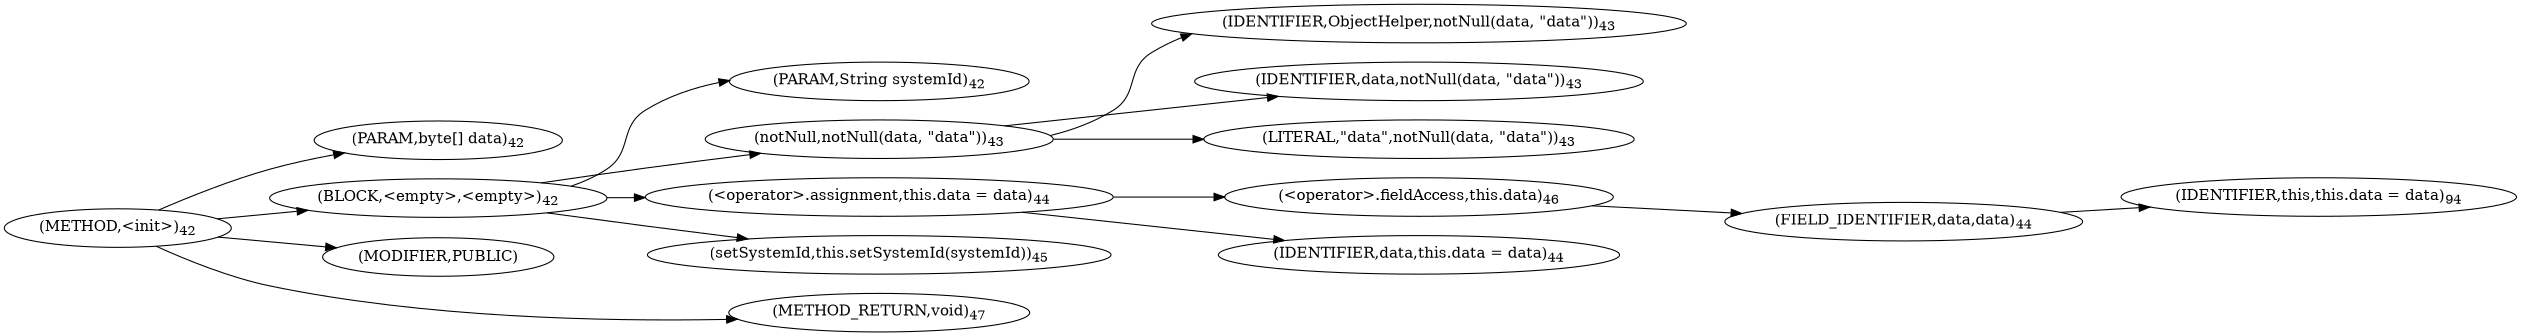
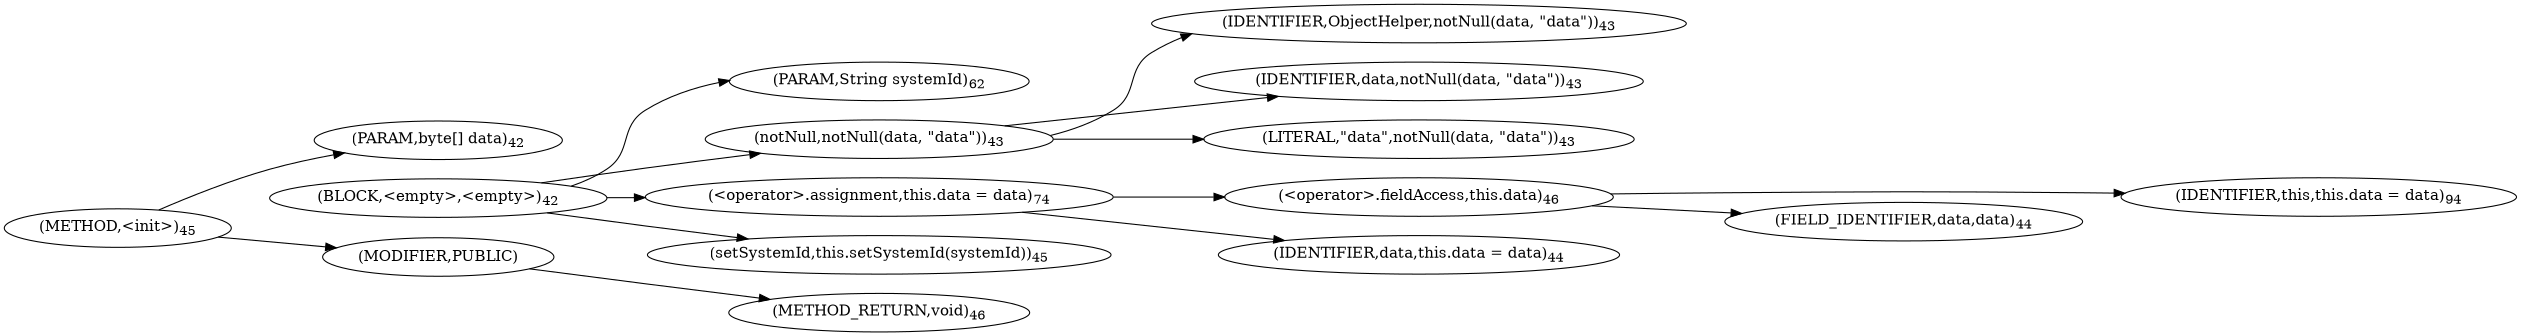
  digraph {
    rankdir=LR
-   n1 [label=<(METHOD,&lt;init&gt;)<SUB>42</SUB>>]
+   n1 [label=<(METHOD,&lt;init&gt;)<SUB>45</SUB>>]
    n2 [label=<(PARAM,byte[] data)<SUB>42</SUB>>]
    n3 [label=<(BLOCK,&lt;empty&gt;,&lt;empty&gt;)<SUB>42</SUB>>]
    n4 [label=<(MODIFIER,PUBLIC)>]
-   n5 [label=<(METHOD_RETURN,void)<SUB>47</SUB>>]
-   n6 [label=<(PARAM,String systemId)<SUB>42</SUB>>]
+   n5 [label=<(METHOD_RETURN,void)<SUB>46</SUB>>]
+   n6 [label=<(PARAM,String systemId)<SUB>62</SUB>>]
    n7 [label=<(notNull,notNull(data, &quot;data&quot;))<SUB>43</SUB>>]
-   n8 [label=<(&lt;operator&gt;.assignment,this.data = data)<SUB>44</SUB>>]
+   n8 [label=<(&lt;operator&gt;.assignment,this.data = data)<SUB>74</SUB>>]
    n9 [label=<(setSystemId,this.setSystemId(systemId))<SUB>45</SUB>>]
    n10 [label=<(IDENTIFIER,ObjectHelper,notNull(data, &quot;data&quot;))<SUB>43</SUB>>]
    n11 [label=<(IDENTIFIER,data,notNull(data, &quot;data&quot;))<SUB>43</SUB>>]
    n12 [label=<(LITERAL,&quot;data&quot;,notNull(data, &quot;data&quot;))<SUB>43</SUB>>]
    n13 [label=<(&lt;operator&gt;.fieldAccess,this.data)<SUB>46</SUB>>]
    n14 [label=<(IDENTIFIER,data,this.data = data)<SUB>44</SUB>>]
    n15 [label=<(IDENTIFIER,this,this.data = data)<SUB>94</SUB>>]
    n16 [label=<(FIELD_IDENTIFIER,data,data)<SUB>44</SUB>>]
    n1 -> n2
-   n1 -> n3
    n1 -> n4
-   n1 -> n5
+   n4 -> n5
    n3 -> n6
    n3 -> n7
    n3 -> n8
    n3 -> n9
    n7 -> n10
    n7 -> n11
    n7 -> n12
    n8 -> n13
    n8 -> n14
-   n16 -> n15
+   n13 -> n15
    n13 -> n16
  }
